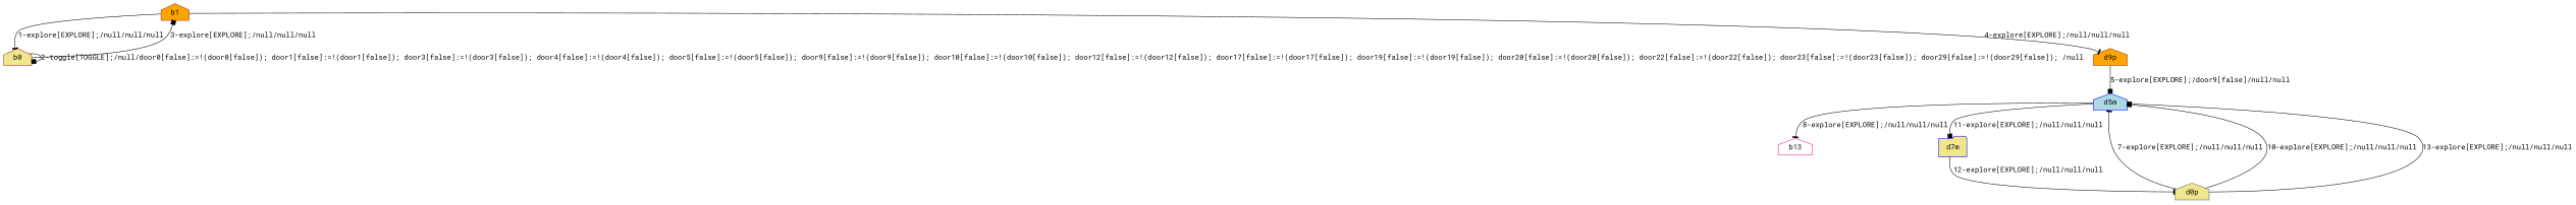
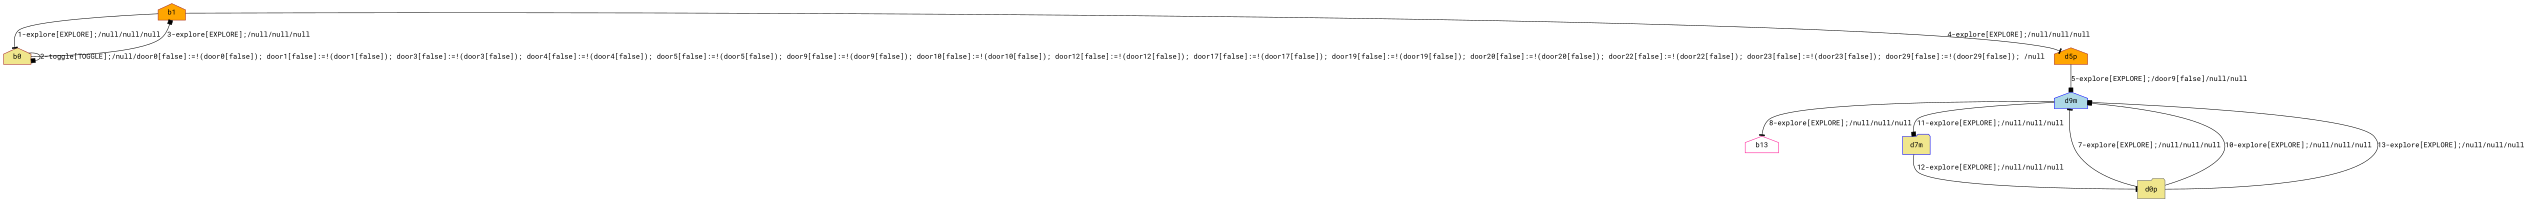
  digraph {
    fontname="Roboto Mono"
    node [color=brown fillcolor=khaki fontname="Roboto Mono" shape=house style=filled]
    edge [arrowhead=box fontname="Roboto Mono"]
    b1 [fillcolor=orange]
    b0
-   d9p [fillcolor=orange]
-   d9m [color=blue fillcolor=lightblue label=d5m]
+   d9p [fillcolor=orange label=d5p]
+   d9m [color=blue fillcolor=lightblue]
    b13 [color=deeppink fillcolor=white]
    n6 [color=blue label=d7m shape=folder]
-   d0p [color=gray40]
+   d0p [color=gray40 shape=folder]
    b1 -> b0 [arrowhead=tee label="1-explore[EXPLORE];/null/null/null"]
    b1 -> d9p [arrowhead=tee label="4-explore[EXPLORE];/null/null/null"]
    b0 -> b1 [label="3-explore[EXPLORE];/null/null/null"]
    b0 -> b0 [label="2-toggle[TOGGLE];/null/door0[false]:=!(door0[false]); door1[false]:=!(door1[false]); door3[false]:=!(door3[false]); door4[false]:=!(door4[false]); door5[false]:=!(door5[false]); door9[false]:=!(door9[false]); door10[false]:=!(door10[false]); door12[false]:=!(door12[false]); door17[false]:=!(door17[false]); door19[false]:=!(door19[false]); door20[false]:=!(door20[false]); door22[false]:=!(door22[false]); door23[false]:=!(door23[false]); door29[false]:=!(door29[false]); /null"]
    d9p -> d9m [label="5-explore[EXPLORE];/door9[false]/null/null"]
    d9m -> b13 [arrowhead=tee label="8-explore[EXPLORE];/null/null/null"]
    d9m -> n6 [label="11-explore[EXPLORE];/null/null/null"]
    n6 -> d0p [arrowhead=tee label="12-explore[EXPLORE];/null/null/null"]
    d0p -> d9m [arrowhead=tee label="7-explore[EXPLORE];/null/null/null"]
    d0p -> d9m [label="10-explore[EXPLORE];/null/null/null"]
    d0p -> d9m [label="13-explore[EXPLORE];/null/null/null"]
  }
